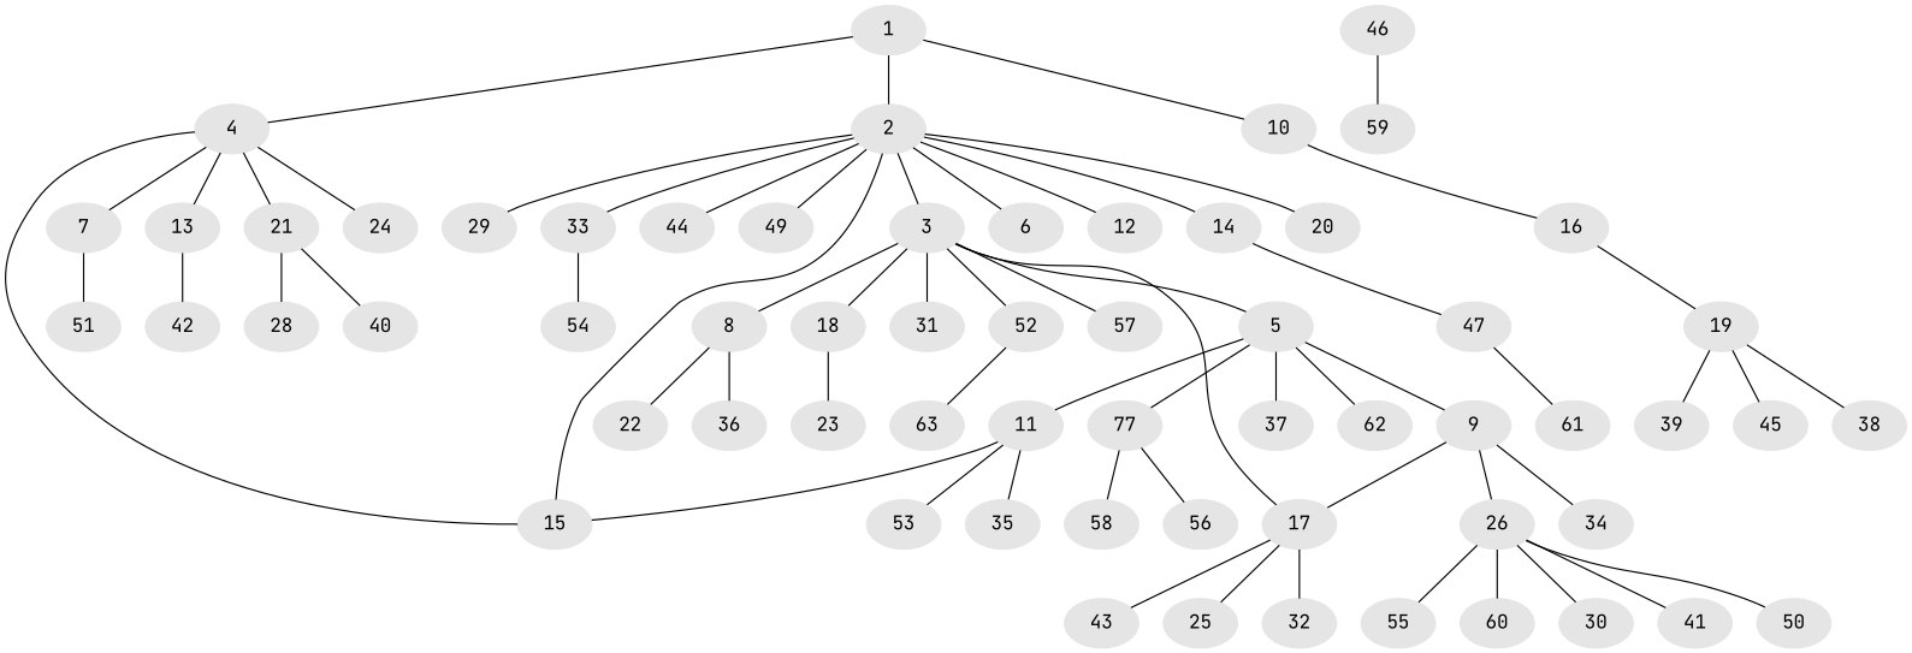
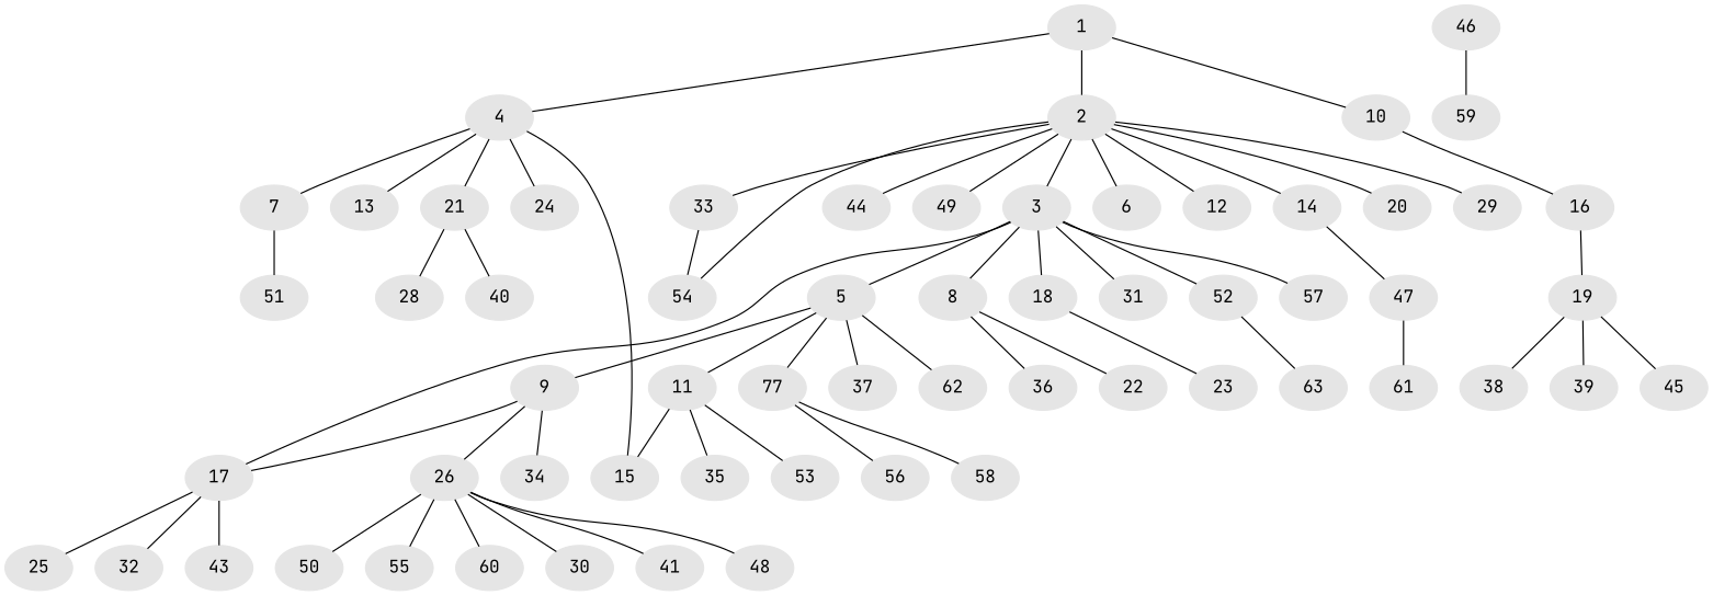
  graph {
    fontname="JetBrains Mono"
    node [color=gray90 fontname="JetBrains Mono" style=filled]
    edge [fontname="JetBrains Mono"]
    1
    2
    4
    10
    3
    6
    12
    14
    15
    20
    29
    33
    44
    49
    7
    13
    21
    24
    16
    5
    8
    17
    18
    31
    52
    57
    47
    54
    9
    11
    n31 [label=77]
    37
    62
    22
    36
    25
    32
    43
    23
    63
    51
-   42
    28
    40
    26
    34
    35
    53
    56
    58
    30
    41
+   48
    50
    55
    60
    19
    61
    46
    59
    38
    39
    45
    1 -- 2
    1 -- 4
    1 -- 10
    2 -- 3
    2 -- 6
    2 -- 12
    2 -- 14
-   2 -- 15
+   2 -- 54
    2 -- 20
    2 -- 29
    2 -- 33
    2 -- 44
    2 -- 49
    4 -- 15
    4 -- 7
    4 -- 13
    4 -- 21
    4 -- 24
    10 -- 16
    3 -- 5
    3 -- 8
    3 -- 17
    3 -- 18
    3 -- 31
    3 -- 52
    3 -- 57
    14 -- 47
    33 -- 54
    7 -- 51
-   13 -- 42
    21 -- 28
    21 -- 40
    16 -- 19
    5 -- 9
    5 -- 11
    5 -- n31
    5 -- 37
    5 -- 62
    8 -- 22
    8 -- 36
    17 -- 25
    17 -- 32
    17 -- 43
    18 -- 23
    52 -- 63
    47 -- 61
    9 -- 17
    9 -- 26
    9 -- 34
    11 -- 15
    11 -- 35
    11 -- 53
    n31 -- 56
    n31 -- 58
    26 -- 30
    26 -- 41
+   26 -- 48
    26 -- 50
    26 -- 55
    26 -- 60
    19 -- 38
    19 -- 39
    19 -- 45
    46 -- 59
  }
